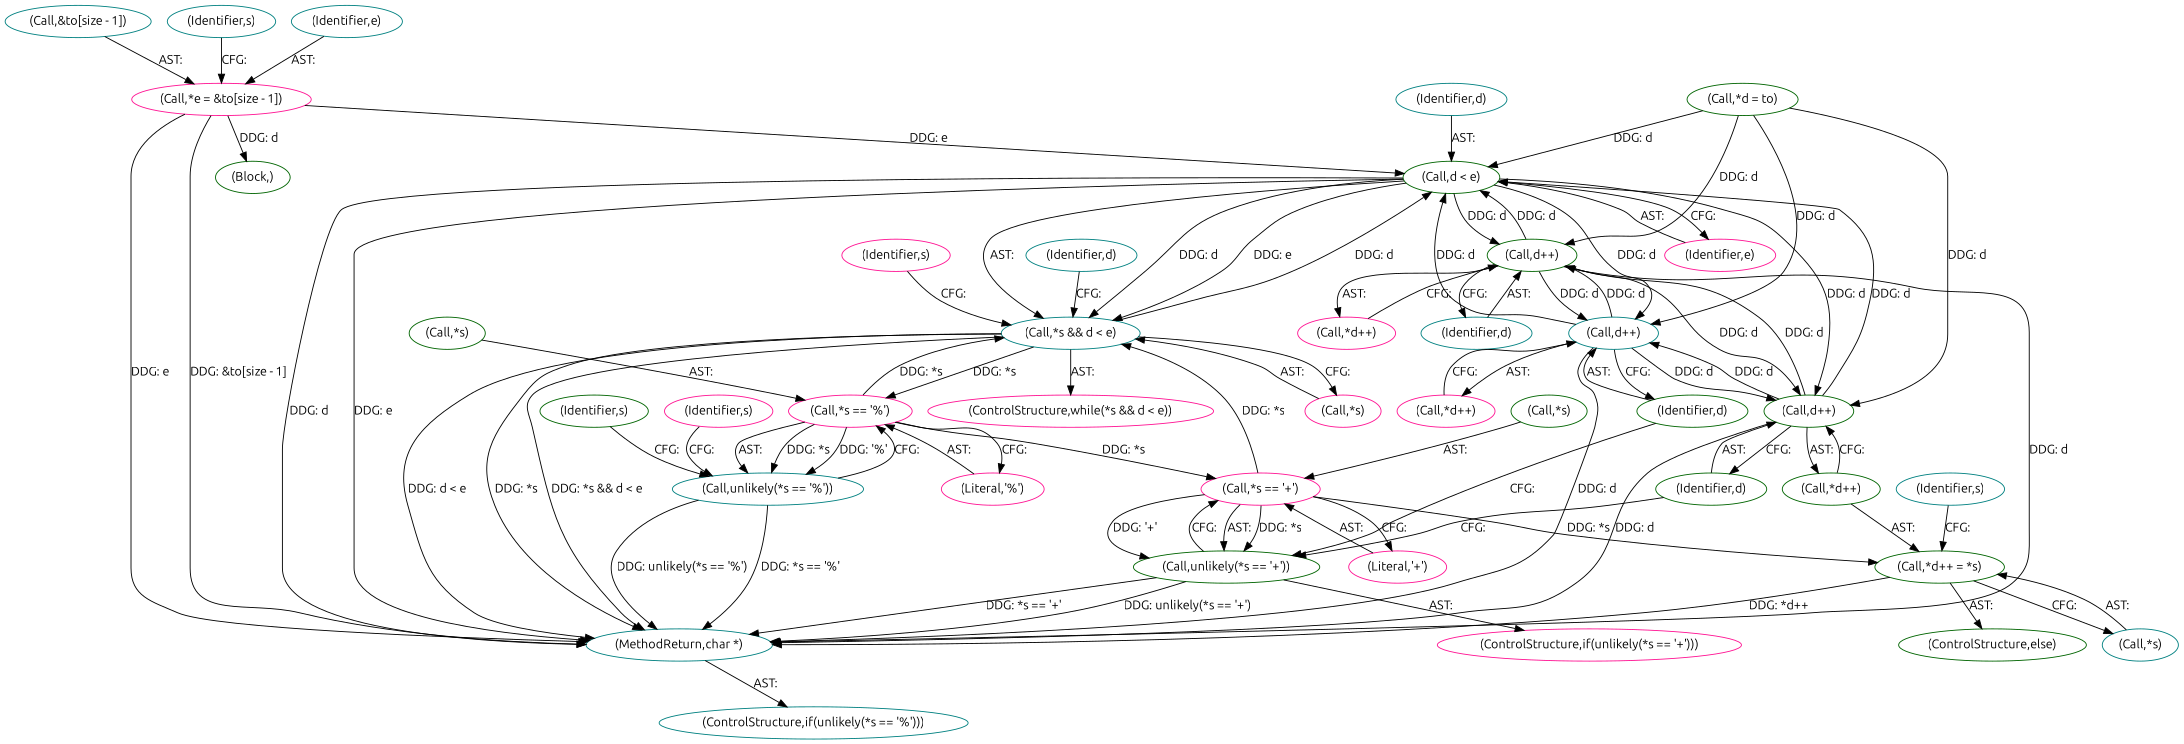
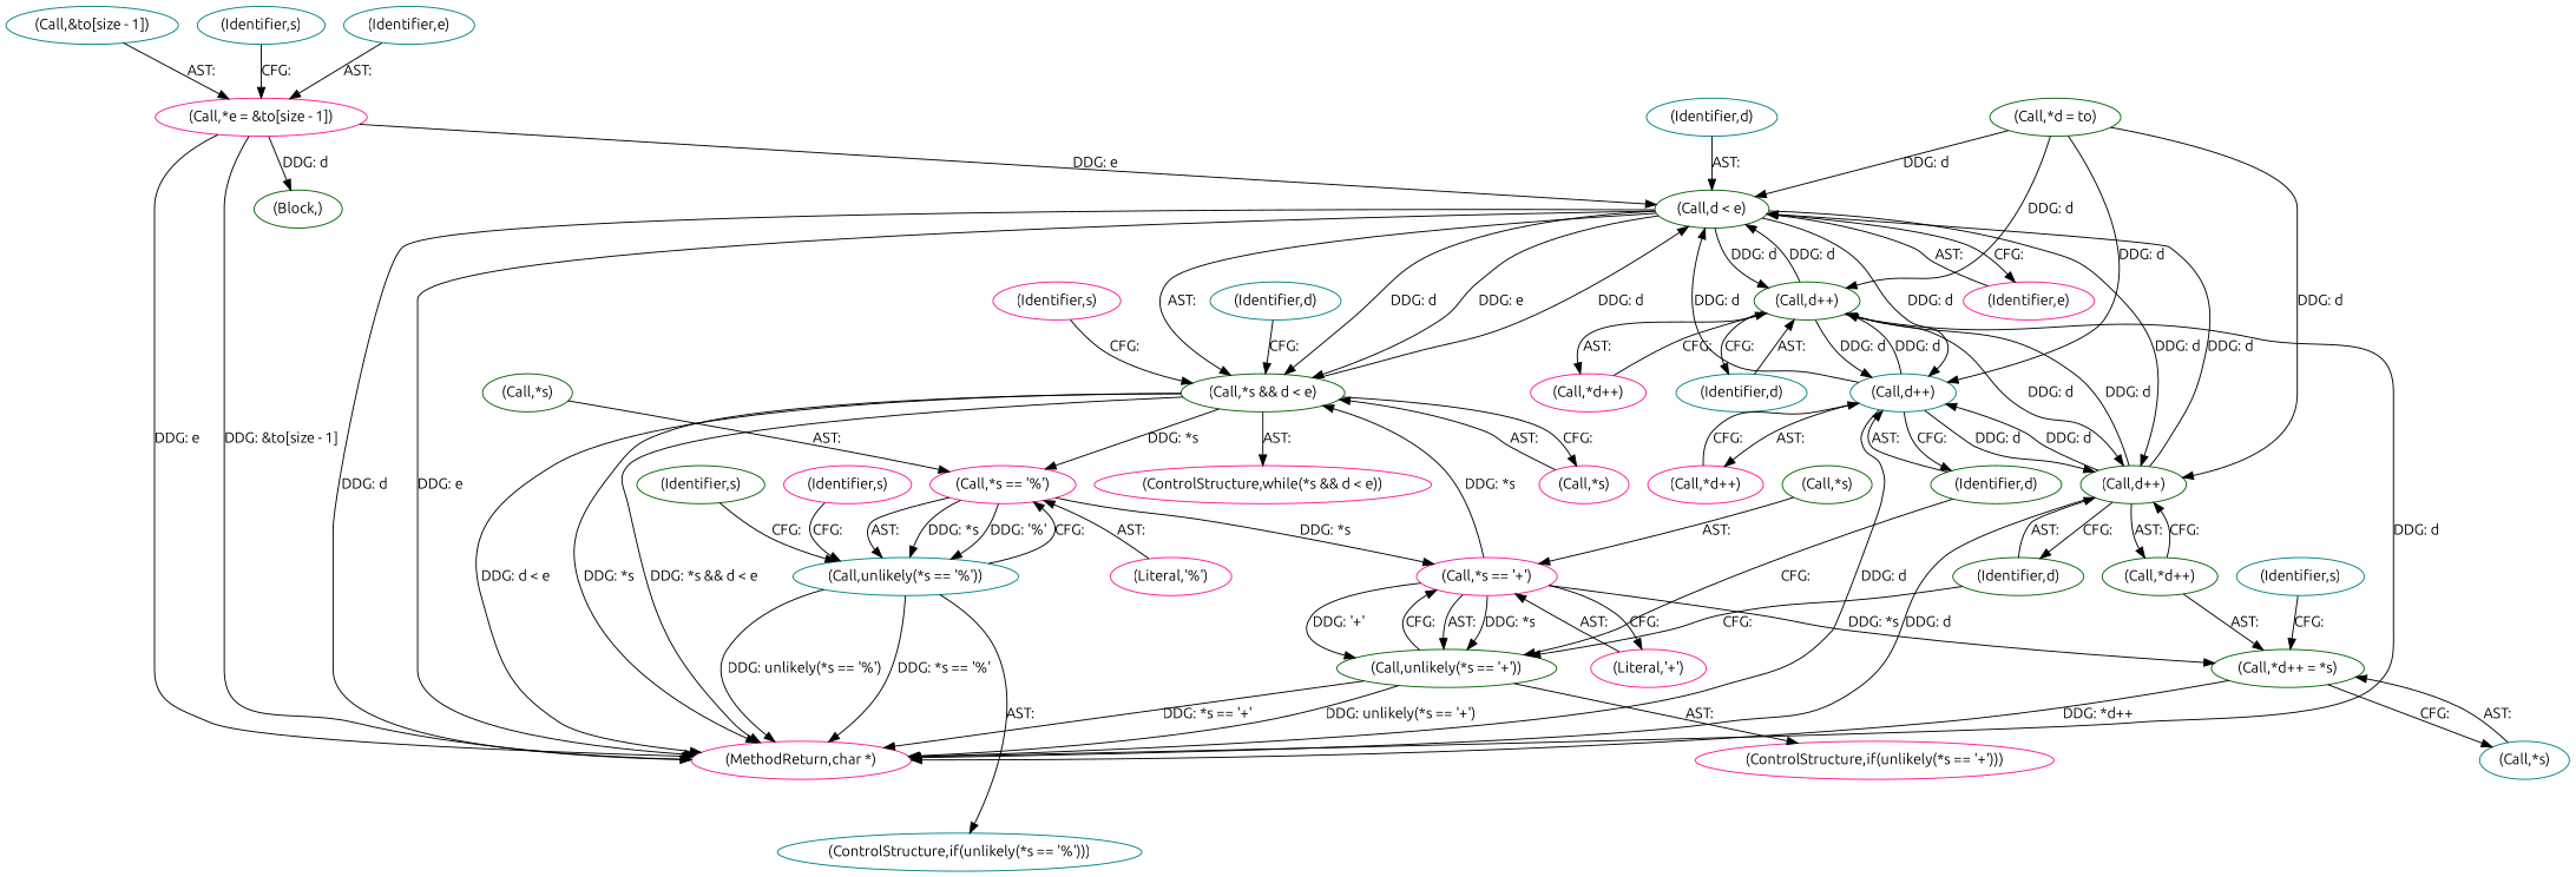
  digraph {
    fontname=Ubuntu
    node [color=deeppink fontname=Ubuntu]
    edge [fontname=Ubuntu]
    n1 [label="(Call,*e = &to[size - 1])"]
    n2 [color=darkgreen label="(Call,d < e)"]
    n3 [color=darkgreen label="(Block,)"]
-   n4 [color=teal label="(MethodReturn,char *)"]
-   n5 [color=teal label="(Call,*s && d < e)"]
+   n4 [label="(MethodReturn,char *)"]
+   n5 [color=darkgreen label="(Call,*s && d < e)"]
    n6 [color=darkgreen label="(Call,d++)"]
    n7 [color=teal label="(Call,d++)"]
    n8 [color=darkgreen label="(Call,d++)"]
    n9 [label="(Identifier,e)"]
    n10 [color=teal label="(Call,&to[size - 1])"]
    n11 [label="(Call,*s == '%')"]
    n12 [label="(Call,*s)"]
    n13 [label="(ControlStructure,while(*s && d < e))"]
    n14 [label="(Call,*d++)"]
    n15 [color=teal label="(Identifier,d)"]
    n16 [color=darkgreen label="(Identifier,d)"]
    n17 [label="(Call,*d++)"]
    n18 [color=darkgreen label="(Identifier,d)"]
    n19 [color=darkgreen label="(Call,*d++)"]
    n20 [color=teal label="(Call,unlikely(*s == '%'))"]
    n21 [label="(Call,*s == '+')"]
    n22 [label="(Literal,'%')"]
    n23 [color=teal label="(ControlStructure,if(unlikely(*s == '%')))"]
    n24 [color=darkgreen label="(Call,unlikely(*s == '+'))"]
    n25 [color=darkgreen label="(Call,*d++ = *s)"]
    n26 [label="(Literal,'+')"]
    n27 [label="(ControlStructure,if(unlikely(*s == '+')))"]
-   n28 [color=darkgreen label="(ControlStructure,else)"]
    n29 [color=teal label="(Call,*s)"]
    n30 [color=teal label="(Identifier,s)"]
    n31 [color=darkgreen label="(Call,*s)"]
    n32 [color=darkgreen label="(Identifier,s)"]
    n33 [color=darkgreen label="(Call,*d = to)"]
    n34 [label="(Identifier,s)"]
    n35 [color=teal label="(Identifier,s)"]
    n36 [color=teal label="(Identifier,e)"]
    n37 [color=darkgreen label="(Call,*s)"]
    n38 [label="(Identifier,s)"]
    n39 [color=teal label="(Identifier,d)"]
    n40 [color=teal label="(Identifier,d)"]
    n1 -> n2 [label="DDG: e"]
    n1 -> n3 [label="DDG: d"]
    n1 -> n4 [label="DDG: e"]
    n1 -> n4 [label="DDG: &to[size - 1]"]
    n2 -> n4 [label="DDG: d"]
    n2 -> n4 [label="DDG: e"]
    n2 -> n5 [label="AST: "]
    n2 -> n5 [label="DDG: d"]
    n2 -> n5 [label="DDG: e"]
    n2 -> n6 [label="DDG: d"]
    n2 -> n7 [label="DDG: d"]
    n2 -> n8 [label="DDG: d"]
    n2 -> n9 [label="CFG: "]
    n5 -> n2 [label="DDG: d"]
    n5 -> n4 [label="DDG: *s && d < e"]
    n5 -> n4 [label="DDG: d < e"]
    n5 -> n4 [label="DDG: *s"]
    n5 -> n11 [label="DDG: *s"]
    n5 -> n12 [label="CFG: "]
    n5 -> n13 [label="AST: "]
    n6 -> n2 [label="DDG: d"]
    n6 -> n4 [label="DDG: d"]
    n6 -> n7 [label="DDG: d"]
    n6 -> n8 [label="DDG: d"]
    n6 -> n14 [label="AST: "]
    n6 -> n15 [label="CFG: "]
    n7 -> n2 [label="DDG: d"]
    n7 -> n4 [label="DDG: d"]
    n7 -> n6 [label="DDG: d"]
    n7 -> n8 [label="DDG: d"]
    n7 -> n16 [label="CFG: "]
    n7 -> n17 [label="AST: "]
    n8 -> n2 [label="DDG: d"]
    n8 -> n4 [label="DDG: d"]
    n8 -> n6 [label="DDG: d"]
    n8 -> n7 [label="DDG: d"]
    n8 -> n18 [label="CFG: "]
    n8 -> n19 [label="AST: "]
    n9 -> n2 [label="AST: "]
    n10 -> n1 [label="AST: "]
-   n11 -> n5 [label="DDG: *s"]
    n11 -> n20 [label="AST: "]
    n11 -> n20 [label="DDG: *s"]
    n11 -> n20 [label="DDG: '%'"]
    n11 -> n21 [label="DDG: *s"]
-   n11 -> n22 [label="CFG: "]
    n12 -> n5 [label="AST: "]
    n14 -> n6 [label="CFG: "]
    n15 -> n6 [label="AST: "]
    n16 -> n7 [label="AST: "]
    n16 -> n24 [label="CFG: "]
    n17 -> n7 [label="CFG: "]
    n18 -> n8 [label="AST: "]
    n18 -> n24 [label="CFG: "]
    n19 -> n8 [label="CFG: "]
    n19 -> n25 [label="AST: "]
    n20 -> n4 [label="DDG: unlikely(*s == '%')"]
    n20 -> n4 [label="DDG: *s == '%'"]
    n20 -> n11 [label="CFG: "]
-   n4 -> n23 [label="AST: "]
+   n20 -> n23 [label="AST: "]
    n21 -> n5 [label="DDG: *s"]
    n21 -> n24 [label="AST: "]
    n21 -> n24 [label="DDG: *s"]
    n21 -> n24 [label="DDG: '+'"]
    n21 -> n25 [label="DDG: *s"]
    n21 -> n26 [label="CFG: "]
    n22 -> n11 [label="AST: "]
    n24 -> n4 [label="DDG: *s == '+'"]
    n24 -> n4 [label="DDG: unlikely(*s == '+')"]
    n24 -> n21 [label="CFG: "]
    n24 -> n27 [label="AST: "]
    n25 -> n4 [label="DDG: *d++"]
-   n25 -> n28 [label="AST: "]
    n25 -> n29 [label="CFG: "]
    n26 -> n21 [label="AST: "]
    n29 -> n25 [label="AST: "]
    n30 -> n25 [label="CFG: "]
    n31 -> n11 [label="AST: "]
    n32 -> n20 [label="CFG: "]
    n33 -> n2 [label="DDG: d"]
    n33 -> n6 [label="DDG: d"]
    n33 -> n7 [label="DDG: d"]
    n33 -> n8 [label="DDG: d"]
    n34 -> n5 [label="CFG: "]
    n35 -> n1 [label="CFG: "]
    n36 -> n1 [label="AST: "]
    n37 -> n21 [label="AST: "]
    n38 -> n20 [label="CFG: "]
    n39 -> n5 [label="CFG: "]
    n40 -> n2 [label="AST: "]
  }
